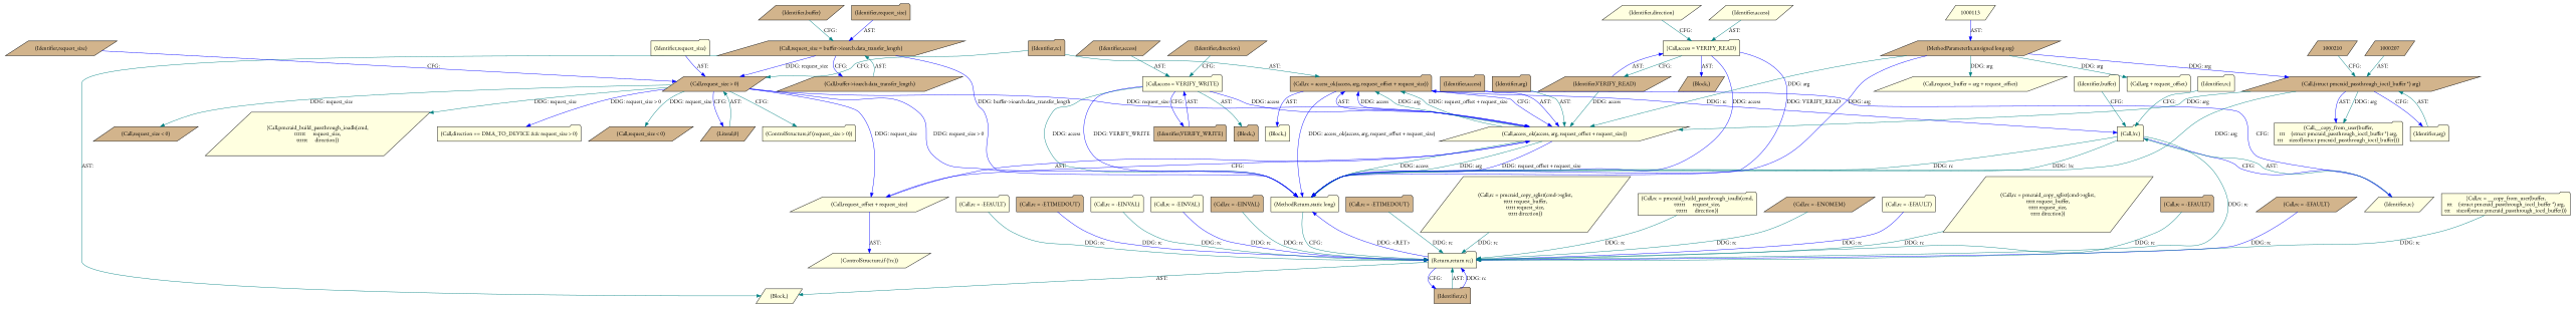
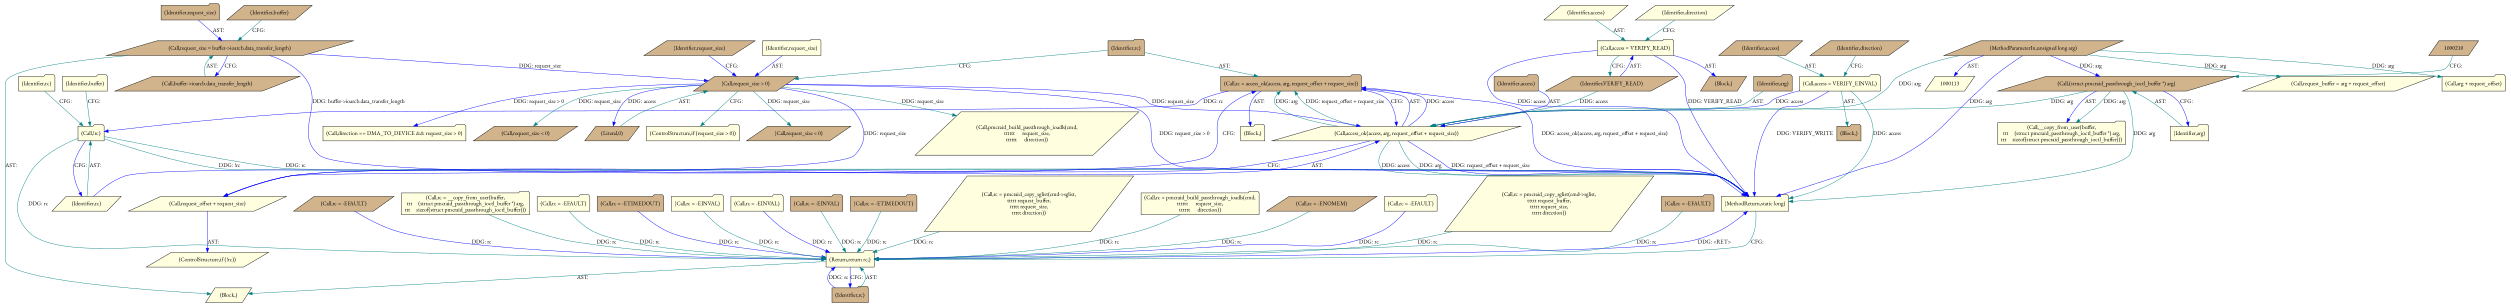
  digraph {
    fontname="EB Garamond"
    node [fillcolor=lightyellow fontname="EB Garamond" shape=folder style=filled]
    edge [color=teal fontname="EB Garamond"]
    n1 [fillcolor=tan label="(Call,rc = access_ok(access, arg, request_offset + request_size))"]
    n2 [label="(Call,access_ok(access, arg, request_offset + request_size))" shape=parallelogram]
    n3 [label="(Call,!rc)"]
    n4 [label="(Block,)"]
    n5 [label="(MethodReturn,static long)"]
    n6 [label="(Call,request_offset + request_size)" shape=parallelogram]
    n7 [label="(Return,return rc;)"]
    n8 [label="(Identifier,rc)" shape=parallelogram]
    n9 [label="(ControlStructure,if (!rc))" shape=parallelogram]
    n10 [label="(Call,access = VERIFY_READ)"]
    n11 [fillcolor=tan label="(Identifier,VERIFY_READ)" shape=parallelogram]
    n12 [fillcolor=tan label="(Block,)" shape=parallelogram]
-   n13 [label="(Call,access = VERIFY_WRITE)"]
+   n13 [label="(Call,access = VERIFY_EINVAL)"]
    n14 [fillcolor=tan label="(Block,)"]
-   n15 [fillcolor=tan label="(Identifier,VERIFY_WRITE)"]
    n16 [fillcolor=tan label="(Call,(struct pmcraid_passthrough_ioctl_buffer *) arg)" shape=parallelogram]
    n17 [label="(Call,__copy_from_user(buffer,\n\t\t\t     (struct pmcraid_passthrough_ioctl_buffer *) arg,\n\t\t\t     sizeof(struct pmcraid_passthrough_ioctl_buffer)))"]
    n18 [label="(Identifier,arg)"]
    n19 [fillcolor=tan label="(MethodParameterIn,unsigned long arg)" shape=parallelogram]
    n20 [label="(Call,request_buffer = arg + request_offset)" shape=parallelogram]
    n21 [label="(Call,arg + request_offset)"]
    1000113 [shape=parallelogram]
    n23 [fillcolor=tan label="(Call,request_size > 0)" shape=parallelogram]
    n24 [label="(Call,direction == DMA_TO_DEVICE && request_size > 0)"]
    n25 [fillcolor=tan label="(Call,request_size < 0)" shape=parallelogram]
    n26 [fillcolor=tan label="(Literal,0)" shape=parallelogram]
    n27 [label="(ControlStructure,if (request_size > 0))"]
    n28 [fillcolor=tan label="(Call,request_size < 0)" shape=parallelogram]
    n29 [label="(Call,pmcraid_build_passthrough_ioadls(cmd,\n\t\t\t\t\t\t      request_size,\n\t\t\t\t\t\t      direction))" shape=parallelogram]
    n30 [fillcolor=tan label="(Call,request_size = buffer->ioarcb.data_transfer_length)" shape=parallelogram]
    n31 [fillcolor=tan label="(Call,buffer->ioarcb.data_transfer_length)" shape=parallelogram]
    n32 [label="(Block,)" shape=parallelogram]
    n33 [fillcolor=tan label="(Identifier,rc)"]
    n34 [label="(Identifier,access)" shape=parallelogram]
    n35 [fillcolor=tan label="(Call,rc = -EFAULT)" shape=parallelogram]
    n36 [fillcolor=tan label="(Identifier,rc)"]
    n37 [label="(Identifier,request_size)"]
    n38 [label="(Call,rc = __copy_from_user(buffer,\n\t\t\t     (struct pmcraid_passthrough_ioctl_buffer *) arg,\n\t\t\t     sizeof(struct pmcraid_passthrough_ioctl_buffer)))"]
    n39 [label="(Call,rc = -EFAULT)"]
    n40 [fillcolor=tan label="(Call,rc = -ETIMEDOUT)"]
    n41 [label="(Call,rc = -EINVAL)"]
    n42 [label="(Call,rc = -EINVAL)"]
    n43 [label="(Identifier,rc)"]
    n44 [fillcolor=tan label="(Call,rc = -EINVAL)"]
    n45 [fillcolor=tan label="(Call,rc = -ETIMEDOUT)"]
    n46 [label="(Call,rc = pmcraid_copy_sglist(cmd->sglist,\n\t\t\t\t\t request_buffer,\n\t\t\t\t\t request_size,\n\t\t\t\t\t direction))" shape=parallelogram]
    n47 [label="(Identifier,direction)" shape=parallelogram]
    n48 [label="(Call,rc = pmcraid_build_passthrough_ioadls(cmd,\n\t\t\t\t\t\t      request_size,\n\t\t\t\t\t\t      direction))"]
    n49 [fillcolor=tan label="(Identifier,request_size)"]
    n50 [fillcolor=tan label="(Identifier,arg)"]
    n51 [fillcolor=tan label="(Call,rc = -ENOMEM)" shape=parallelogram]
    n52 [fillcolor=tan label="(Identifier,access)"]
    n53 [label="(Identifier,buffer)"]
    n54 [label="(Call,rc = -EFAULT)"]
    n55 [fillcolor=tan label="(Identifier,request_size)" shape=parallelogram]
    n56 [label="(Call,rc = pmcraid_copy_sglist(cmd->sglist,\n\t\t\t\t\t request_buffer,\n\t\t\t\t\t request_size,\n\t\t\t\t\t direction))" shape=parallelogram]
    n57 [fillcolor=tan label="(Call,rc = -EFAULT)"]
    n58 [fillcolor=tan label="(Identifier,direction)" shape=parallelogram]
    n59 [fillcolor=tan label="(Identifier,access)" shape=parallelogram]
    n60 [fillcolor=tan label="(Identifier,buffer)" shape=parallelogram]
-   1000207 [fillcolor=tan shape=parallelogram]
    1000210 [fillcolor=tan shape=parallelogram]
    n1 -> n2 [color=blue label="CFG: "]
    n1 -> n3 [color=blue label="DDG: rc"]
    n1 -> n4 [color=blue label="AST: "]
    n1 -> n5 [color=blue label="DDG: access_ok(access, arg, request_offset + request_size)"]
    n2 -> n1 [color=blue label="AST: "]
    n2 -> n1 [color=blue label="DDG: access"]
    n2 -> n1 [label="DDG: arg"]
    n2 -> n1 [label="DDG: request_offset + request_size"]
    n2 -> n5 [label="DDG: access"]
    n2 -> n5 [label="DDG: arg"]
    n2 -> n5 [color=blue label="DDG: request_offset + request_size"]
    n2 -> n6 [color=blue label="CFG: "]
    n3 -> n5 [label="DDG: !rc"]
    n3 -> n5 [label="DDG: rc"]
    n3 -> n7 [label="DDG: rc"]
    n3 -> n8 [color=blue label="CFG: "]
    n5 -> n7 [label="CFG: "]
    n6 -> n2 [color=blue label="AST: "]
    n6 -> n9 [color=blue label="AST: "]
    n7 -> n5 [color=blue label="DDG: <RET>"]
    n7 -> n32 [label="AST: "]
    n7 -> n33 [color=blue label="CFG: "]
    n8 -> n1 [color=blue label="CFG: "]
    n8 -> n3 [label="AST: "]
    n10 -> n5 [color=blue label="DDG: VERIFY_READ"]
    n10 -> n5 [color=blue label="DDG: access"]
    n10 -> n11 [label="CFG: "]
    n10 -> n12 [color=blue label="AST: "]
    n11 -> n2 [label="DDG: access"]
    n11 -> n10 [color=blue label="AST: "]
    n13 -> n2 [color=blue label="DDG: access"]
    n13 -> n5 [label="DDG: access"]
    n13 -> n5 [color=blue label="DDG: VERIFY_WRITE"]
    n13 -> n14 [label="AST: "]
-   n13 -> n15 [color=blue label="CFG: "]
-   n15 -> n13 [color=blue label="AST: "]
    n16 -> n2 [label="DDG: arg"]
    n16 -> n5 [label="DDG: arg"]
    n16 -> n17 [color=blue label="AST: "]
    n16 -> n17 [label="DDG: arg"]
    n16 -> n18 [color=blue label="CFG: "]
    n18 -> n16 [label="AST: "]
    n19 -> n2 [label="DDG: arg"]
    n19 -> n5 [color=blue label="DDG: arg"]
    n19 -> n16 [color=blue label="DDG: arg"]
    n19 -> n20 [label="DDG: arg"]
    n19 -> n21 [label="DDG: arg"]
-   1000113 -> n19 [color=blue label="AST: "]
+   n19 -> 1000113 [color=blue label="AST: "]
    n23 -> n2 [color=blue label="DDG: request_size"]
    n23 -> n5 [color=blue label="DDG: request_size > 0"]
    n23 -> n6 [color=blue label="DDG: request_size"]
    n23 -> n24 [color=blue label="DDG: request_size > 0"]
    n23 -> n25 [label="DDG: request_size"]
-   n23 -> n26 [color=blue label="CFG: "]
+   n23 -> n26 [color=blue label="DDG: access"]
    n23 -> n27 [label="CFG: "]
    n23 -> n28 [label="DDG: request_size"]
    n23 -> n29 [label="DDG: request_size"]
    n26 -> n23 [label="AST: "]
    n30 -> n5 [color=blue label="DDG: buffer->ioarcb.data_transfer_length"]
    n30 -> n23 [color=blue label="DDG: request_size"]
    n30 -> n31 [color=blue label="CFG: "]
    n30 -> n32 [label="AST: "]
    n31 -> n30 [label="AST: "]
    n33 -> n7 [label="AST: "]
    n33 -> n7 [color=blue label="DDG: rc"]
    n34 -> n10 [label="AST: "]
    n35 -> n7 [color=blue label="DDG: rc"]
    n36 -> n1 [label="AST: "]
    n36 -> n23 [label="CFG: "]
    n37 -> n23 [color=blue label="AST: "]
    n38 -> n7 [label="DDG: rc"]
    n39 -> n7 [label="DDG: rc"]
    n40 -> n7 [color=blue label="DDG: rc"]
    n41 -> n7 [label="DDG: rc"]
    n42 -> n7 [color=blue label="DDG: rc"]
    n43 -> n3 [label="CFG: "]
    n44 -> n7 [label="DDG: rc"]
    n45 -> n7 [label="DDG: rc"]
    n46 -> n7 [label="DDG: rc"]
    n47 -> n10 [label="CFG: "]
    n48 -> n7 [label="DDG: rc"]
    n49 -> n30 [color=blue label="AST: "]
    n50 -> n2 [label="AST: "]
    n51 -> n7 [label="DDG: rc"]
    n52 -> n2 [color=blue label="AST: "]
    n53 -> n3 [label="CFG: "]
    n54 -> n7 [color=blue label="DDG: rc"]
    n55 -> n23 [color=blue label="CFG: "]
    n56 -> n7 [label="DDG: rc"]
    n57 -> n7 [label="DDG: rc"]
    n58 -> n13 [label="CFG: "]
    n59 -> n13 [label="AST: "]
    n60 -> n30 [label="CFG: "]
-   1000207 -> n16 [label="AST: "]
    1000210 -> n16 [label="CFG: "]
  }
